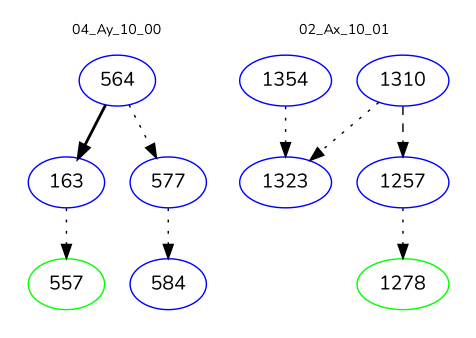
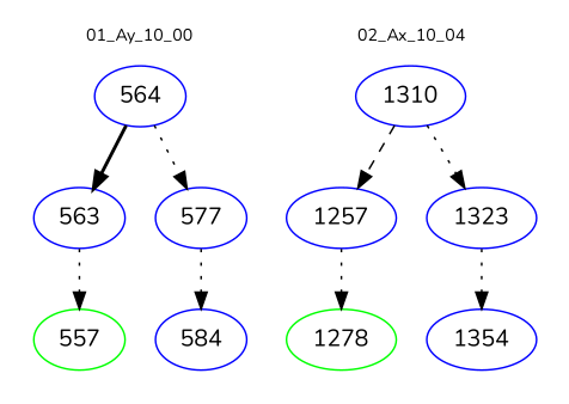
  digraph {
    fontname=Nunito
    node [color=blue fontname=Nunito]
    edge [color=black fontname=Nunito style=dotted]
    n1 [label=564]
-   n2 [label=163]
+   n2 [label=563]
    n3 [label=577]
    n4 [color=green label=557]
    n5 [label=584]
    n6 [label=1310]
    n7 [label=1257]
    n8 [label=1323]
    n9 [color=green label=1278]
    n10 [label=1354]
    subgraph cluster_1 {
      color=white
      fontsize=10
-     label="04_Ay_10_00"
+     label="01_Ay_10_00"
      n1
      n2
      n3
      n4
      n5
    }
    subgraph cluster_2 {
      color=white
      fontsize=10
-     label="02_Ax_10_01"
+     label="02_Ax_10_04"
      n6
      n7
      n8
      n9
      n10
    }
    n1 -> n2 [style=bold]
    n1 -> n3
    n2 -> n4
    n3 -> n5
    n6 -> n7 [style=dashed]
    n6 -> n8
    n7 -> n9
-   n10 -> n8
+   n8 -> n10
  }
